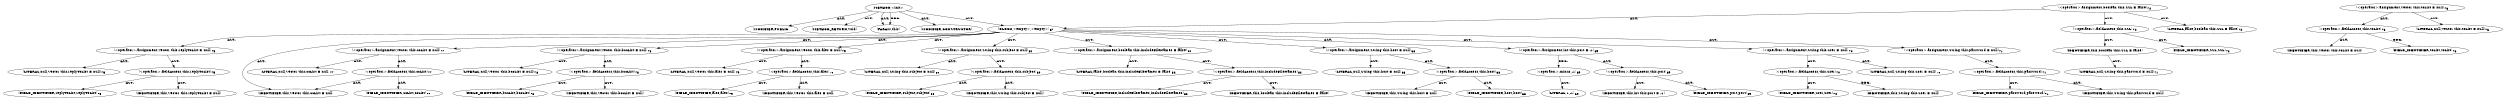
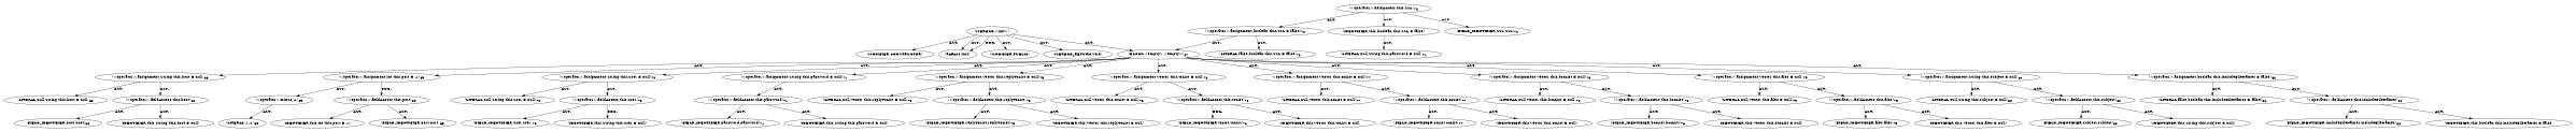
  digraph {
    n1 [label=<(METHOD,&lt;init&gt;)>]
    n2 [label=<(PARAM,this)>]
    n3 [label=<(BLOCK,&lt;empty&gt;,&lt;empty&gt;)<SUB>67</SUB>>]
    n4 [label=<(MODIFIER,CONSTRUCTOR)>]
    n5 [label=<(MODIFIER,PUBLIC)>]
    n6 [label=<(METHOD_RETURN,void)>]
    n7 [label=<(&lt;operator&gt;.assignment,String this.host = null)<SUB>68</SUB>>]
    n8 [label=<(&lt;operator&gt;.assignment,int this.port = -1)<SUB>69</SUB>>]
    n9 [label=<(&lt;operator&gt;.assignment,String this.user = null)<SUB>70</SUB>>]
    n10 [label=<(&lt;operator&gt;.assignment,String this.password = null)<SUB>71</SUB>>]
    n11 [label=<(&lt;operator&gt;.assignment,Vector this.replyToList = null)<SUB>75</SUB>>]
    n12 [label=<(&lt;operator&gt;.assignment,Vector this.toList = null)<SUB>76</SUB>>]
    n13 [label=<(&lt;operator&gt;.assignment,Vector this.ccList = null)<SUB>77</SUB>>]
    n14 [label=<(&lt;operator&gt;.assignment,Vector this.bccList = null)<SUB>78</SUB>>]
    n15 [label=<(&lt;operator&gt;.assignment,Vector this.files = null)<SUB>79</SUB>>]
    n16 [label=<(&lt;operator&gt;.assignment,String this.subject = null)<SUB>80</SUB>>]
    n17 [label=<(&lt;operator&gt;.assignment,boolean this.includeFileNames = false)<SUB>82</SUB>>]
    n18 [label=<(&lt;operator&gt;.fieldAccess,this.host)<SUB>68</SUB>>]
    n19 [label=<(LITERAL,null,String this.host = null)<SUB>68</SUB>>]
    n20 [label=<(&lt;operator&gt;.fieldAccess,this.port)<SUB>69</SUB>>]
    n21 [label=<(&lt;operator&gt;.minus,-1)<SUB>69</SUB>>]
    n22 [label=<(&lt;operator&gt;.fieldAccess,this.user)<SUB>70</SUB>>]
    n23 [label=<(LITERAL,null,String this.user = null)<SUB>70</SUB>>]
    n24 [label=<(&lt;operator&gt;.fieldAccess,this.password)<SUB>71</SUB>>]
    n25 [label=<(&lt;operator&gt;.assignment,boolean this.SSL = false)<SUB>72</SUB>>]
    n26 [label=<(&lt;operator&gt;.fieldAccess,this.SSL)<SUB>72</SUB>>]
    n27 [label=<(LITERAL,false,boolean this.SSL = false)<SUB>72</SUB>>]
    n28 [label=<(&lt;operator&gt;.fieldAccess,this.replyToList)<SUB>75</SUB>>]
    n29 [label=<(LITERAL,null,Vector this.replyToList = null)<SUB>75</SUB>>]
    n30 [label=<(&lt;operator&gt;.fieldAccess,this.toList)<SUB>76</SUB>>]
    n31 [label=<(LITERAL,null,Vector this.toList = null)<SUB>76</SUB>>]
    n32 [label=<(&lt;operator&gt;.fieldAccess,this.ccList)<SUB>77</SUB>>]
    n33 [label=<(LITERAL,null,Vector this.ccList = null)<SUB>77</SUB>>]
    n34 [label=<(&lt;operator&gt;.fieldAccess,this.bccList)<SUB>78</SUB>>]
    n35 [label=<(LITERAL,null,Vector this.bccList = null)<SUB>78</SUB>>]
    n36 [label=<(&lt;operator&gt;.fieldAccess,this.files)<SUB>79</SUB>>]
    n37 [label=<(LITERAL,null,Vector this.files = null)<SUB>79</SUB>>]
    n38 [label=<(&lt;operator&gt;.fieldAccess,this.subject)<SUB>80</SUB>>]
    n39 [label=<(LITERAL,null,String this.subject = null)<SUB>80</SUB>>]
    n40 [label=<(&lt;operator&gt;.fieldAccess,this.includeFileNames)<SUB>82</SUB>>]
    n41 [label=<(LITERAL,false,boolean this.includeFileNames = false)<SUB>82</SUB>>]
    n42 [label=<(IDENTIFIER,this,String this.host = null)>]
    n43 [label=<(FIELD_IDENTIFIER,host,host)<SUB>68</SUB>>]
    n44 [label=<(IDENTIFIER,this,int this.port = -1)>]
    n45 [label=<(FIELD_IDENTIFIER,port,port)<SUB>69</SUB>>]
    n46 [label=<(LITERAL,1,-1)<SUB>69</SUB>>]
    n47 [label=<(IDENTIFIER,this,String this.user = null)>]
    n48 [label=<(FIELD_IDENTIFIER,user,user)<SUB>70</SUB>>]
    n49 [label=<(IDENTIFIER,this,String this.password = null)>]
    n50 [label=<(FIELD_IDENTIFIER,password,password)<SUB>71</SUB>>]
    n51 [label=<(LITERAL,null,String this.password = null)<SUB>71</SUB>>]
    n52 [label=<(IDENTIFIER,this,boolean this.SSL = false)>]
    n53 [label=<(FIELD_IDENTIFIER,SSL,SSL)<SUB>72</SUB>>]
    n54 [label=<(IDENTIFIER,this,Vector this.replyToList = null)>]
    n55 [label=<(FIELD_IDENTIFIER,replyToList,replyToList)<SUB>75</SUB>>]
    n56 [label=<(IDENTIFIER,this,Vector this.toList = null)>]
    n57 [label=<(FIELD_IDENTIFIER,toList,toList)<SUB>76</SUB>>]
    n58 [label=<(IDENTIFIER,this,Vector this.ccList = null)>]
    n59 [label=<(FIELD_IDENTIFIER,ccList,ccList)<SUB>77</SUB>>]
    n60 [label=<(IDENTIFIER,this,Vector this.bccList = null)>]
    n61 [label=<(FIELD_IDENTIFIER,bccList,bccList)<SUB>78</SUB>>]
    n62 [label=<(IDENTIFIER,this,Vector this.files = null)>]
    n63 [label=<(FIELD_IDENTIFIER,files,files)<SUB>79</SUB>>]
    n64 [label=<(IDENTIFIER,this,String this.subject = null)>]
    n65 [label=<(FIELD_IDENTIFIER,subject,subject)<SUB>80</SUB>>]
    n66 [label=<(IDENTIFIER,this,boolean this.includeFileNames = false)>]
    n67 [label=<(FIELD_IDENTIFIER,includeFileNames,includeFileNames)<SUB>82</SUB>>]
    n1 -> n2 [label="AST: "]
    n1 -> n2 [label="DDG: "]
    n1 -> n3 [label="AST: "]
    n1 -> n4 [label="AST: "]
    n1 -> n5 [label="AST: "]
    n1 -> n6 [label="AST: "]
    n3 -> n7 [label="AST: "]
    n3 -> n8 [label="AST: "]
    n3 -> n9 [label="AST: "]
    n3 -> n10 [label="AST: "]
    n3 -> n11 [label="AST: "]
-   n3 -> n58 [label="AST: "]
+   n3 -> n12 [label="AST: "]
    n3 -> n13 [label="AST: "]
    n3 -> n14 [label="AST: "]
    n3 -> n15 [label="AST: "]
    n3 -> n16 [label="AST: "]
    n3 -> n17 [label="AST: "]
    n7 -> n18 [label="AST: "]
    n7 -> n19 [label="AST: "]
-   n8 -> n20 [label="AST: "]
-   n8 -> n21 [label="DDG: "]
+   n8 -> n20 [label="DDG: "]
+   n8 -> n21 [label="AST: "]
    n9 -> n22 [label="AST: "]
    n9 -> n23 [label="AST: "]
    n10 -> n24 [label="AST: "]
    n11 -> n28 [label="AST: "]
    n11 -> n29 [label="AST: "]
    n12 -> n30 [label="AST: "]
    n12 -> n31 [label="AST: "]
    n13 -> n32 [label="AST: "]
    n13 -> n33 [label="AST: "]
    n14 -> n34 [label="AST: "]
    n14 -> n35 [label="AST: "]
    n15 -> n36 [label="AST: "]
    n15 -> n37 [label="AST: "]
    n16 -> n38 [label="AST: "]
    n16 -> n39 [label="AST: "]
    n17 -> n40 [label="AST: "]
    n17 -> n41 [label="AST: "]
    n18 -> n42 [label="AST: "]
    n18 -> n43 [label="AST: "]
    n20 -> n44 [label="AST: "]
    n20 -> n45 [label="AST: "]
    n21 -> n46 [label="AST: "]
    n22 -> n47 [label="DDG: "]
    n22 -> n48 [label="AST: "]
    n24 -> n49 [label="AST: "]
    n24 -> n50 [label="AST: "]
    n25 -> n3 [label="AST: "]
-   n25 -> n26 [label="AST: "]
+   n26 -> n25 [label="AST: "]
    n25 -> n27 [label="AST: "]
    n26 -> n52 [label="AST: "]
    n26 -> n53 [label="AST: "]
    n28 -> n54 [label="AST: "]
    n28 -> n55 [label="AST: "]
    n30 -> n56 [label="AST: "]
    n30 -> n57 [label="DDG: "]
    n32 -> n58 [label="AST: "]
    n32 -> n59 [label="AST: "]
    n34 -> n60 [label="AST: "]
    n34 -> n61 [label="AST: "]
    n36 -> n62 [label="AST: "]
    n36 -> n63 [label="AST: "]
    n38 -> n64 [label="AST: "]
    n38 -> n65 [label="AST: "]
    n40 -> n66 [label="AST: "]
    n40 -> n67 [label="AST: "]
    n52 -> n51 [label="AST: "]
  }
